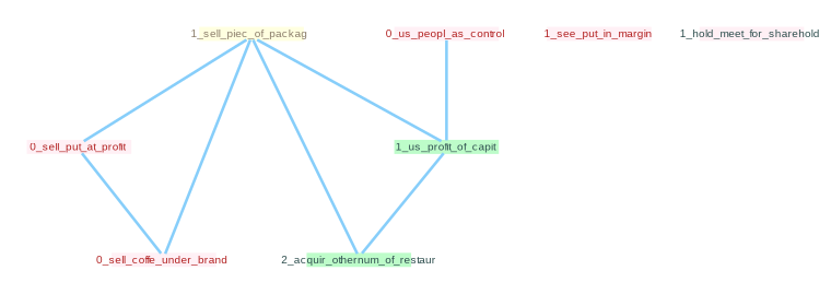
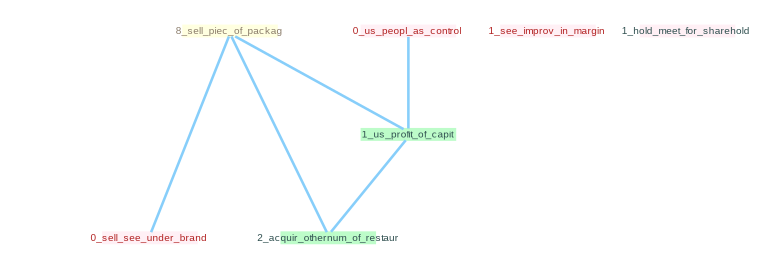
  graph {
    fontname="Liberation Sans"
    node [color="#fff0f5" fixedsize=true fontcolor="#b22222" fontname="Liberation Sans" fontsize=4 shape=polygon style=filled]
    edge [color="#87cefa" fontname="Liberation Sans" w=1]
-   "1_sell_piec_of_packag " [color="#ffffe0" fontcolor="#8b7d6b" height=.06 width=.5]
+   "1_sell_piec_of_packag " [color="#ffffe0" fontcolor="#8b7d6b" height=.06 width=.5 label="8_sell_piec_of_packag"]
    "0_us_peopl_as_control " [height=.06 width=.5]
-   "0_sell_put_at_profit " [height=.06 width=.5]
-   "1_see_improv_in_margin " [height=.06 width=.5 label="1_see_put_in_margin"]
-   "0_sell_coffe_under_brand " [height=.06 width=.5]
+   "1_see_improv_in_margin " [height=.06 width=.5]
+   "0_sell_coffe_under_brand " [height=.06 width=.5 label="0_sell_see_under_brand"]
    "1_hold_meet_for_sharehold " [fontcolor="#2f4f4f" height=.06 width=.5]
    n7 [color="#BDFCC9" fontcolor="#2f4f4f" height=.06 label="1_us_profit_of_capit" width=.5]
    n8 [color="#BDFCC9" fontcolor="#2f4f4f" height=.06 label="2_acquir_othernum_of_restaur" width=.5]
    subgraph sub_1 {
      "1_sell_piec_of_packag "
    }
    subgraph sub_2 {
      "0_us_peopl_as_control "
-     "0_sell_put_at_profit "
      "1_see_improv_in_margin "
      "0_sell_coffe_under_brand "
      "1_hold_meet_for_sharehold "
    }
-   "1_sell_piec_of_packag " -- "0_sell_put_at_profit "
    "1_sell_piec_of_packag " -- "0_sell_coffe_under_brand "
    "1_sell_piec_of_packag " -- n7
    "1_sell_piec_of_packag " -- n8
    "0_us_peopl_as_control " -- n7
-   "0_sell_put_at_profit " -- "0_sell_coffe_under_brand "
    n7 -- n8
  }
